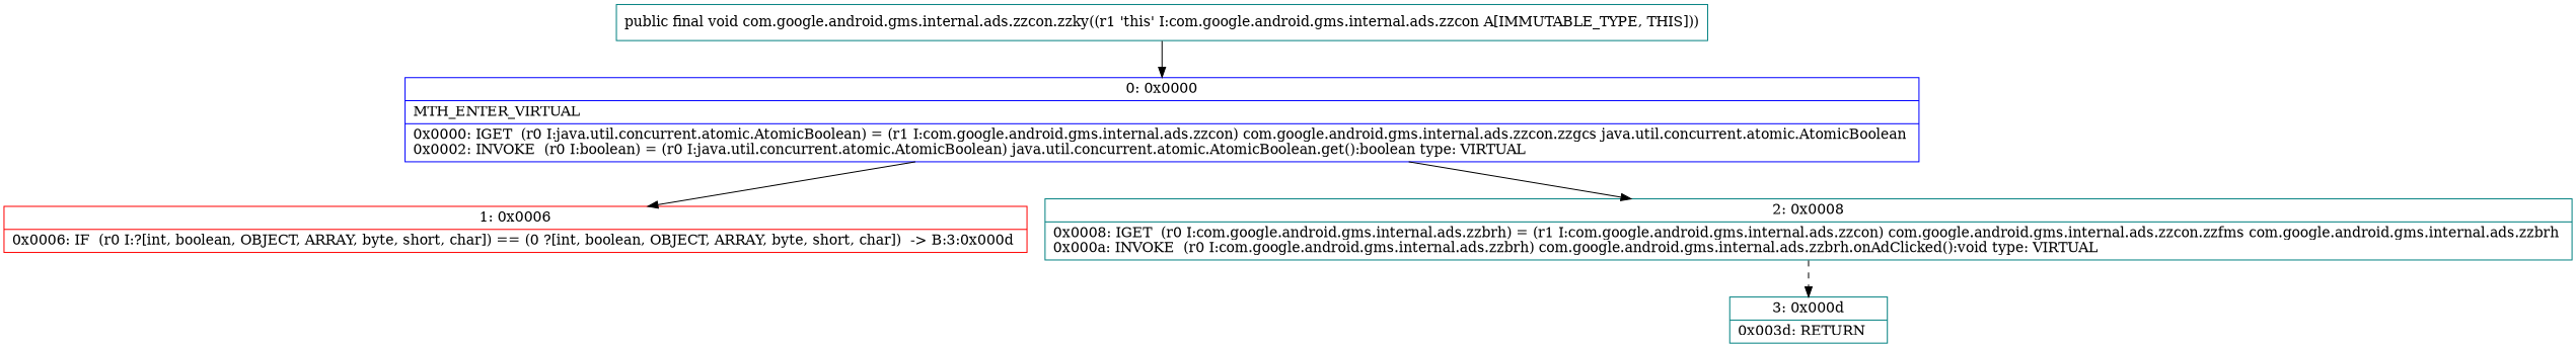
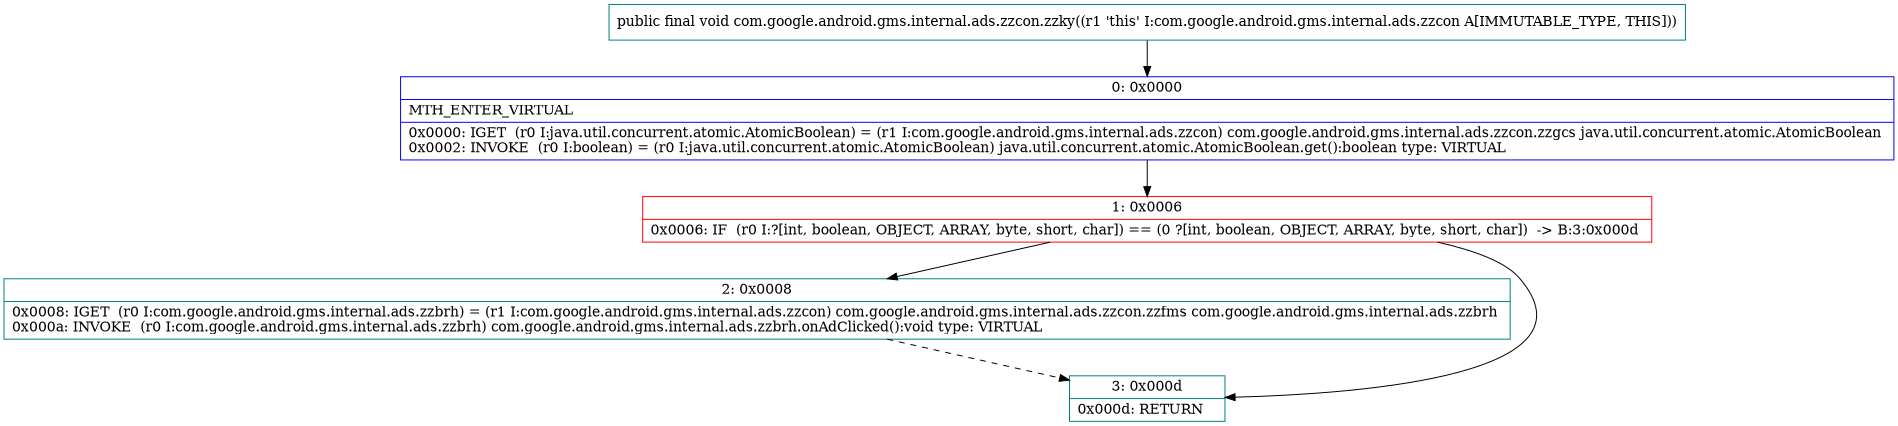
  digraph {
    node [color=teal shape=record]
    edge [style=solid]
    n1 [color=blue label="{0\:\ 0x0000|MTH_ENTER_VIRTUAL\l|0x0000: IGET  (r0 I:java.util.concurrent.atomic.AtomicBoolean) = (r1 I:com.google.android.gms.internal.ads.zzcon) com.google.android.gms.internal.ads.zzcon.zzgcs java.util.concurrent.atomic.AtomicBoolean \l0x0002: INVOKE  (r0 I:boolean) = (r0 I:java.util.concurrent.atomic.AtomicBoolean) java.util.concurrent.atomic.AtomicBoolean.get():boolean type: VIRTUAL \l}"]
    n2 [color=red label="{1\:\ 0x0006|0x0006: IF  (r0 I:?[int, boolean, OBJECT, ARRAY, byte, short, char]) == (0 ?[int, boolean, OBJECT, ARRAY, byte, short, char])  \-\> B:3:0x000d \l}"]
    n3 [label="{2\:\ 0x0008|0x0008: IGET  (r0 I:com.google.android.gms.internal.ads.zzbrh) = (r1 I:com.google.android.gms.internal.ads.zzcon) com.google.android.gms.internal.ads.zzcon.zzfms com.google.android.gms.internal.ads.zzbrh \l0x000a: INVOKE  (r0 I:com.google.android.gms.internal.ads.zzbrh) com.google.android.gms.internal.ads.zzbrh.onAdClicked():void type: VIRTUAL \l}"]
-   n4 [label="{3\:\ 0x000d|0x003d: RETURN   \l}"]
+   n4 [label="{3\:\ 0x000d|0x000d: RETURN   \l}"]
    n5 [label="{public final void com.google.android.gms.internal.ads.zzcon.zzky((r1 'this' I:com.google.android.gms.internal.ads.zzcon A[IMMUTABLE_TYPE, THIS])) }"]
    n1 -> n2
-   n1 -> n3
+   n2 -> n3
+   n2 -> n4
    n3 -> n4 [style=dashed]
    n5 -> n1
  }
